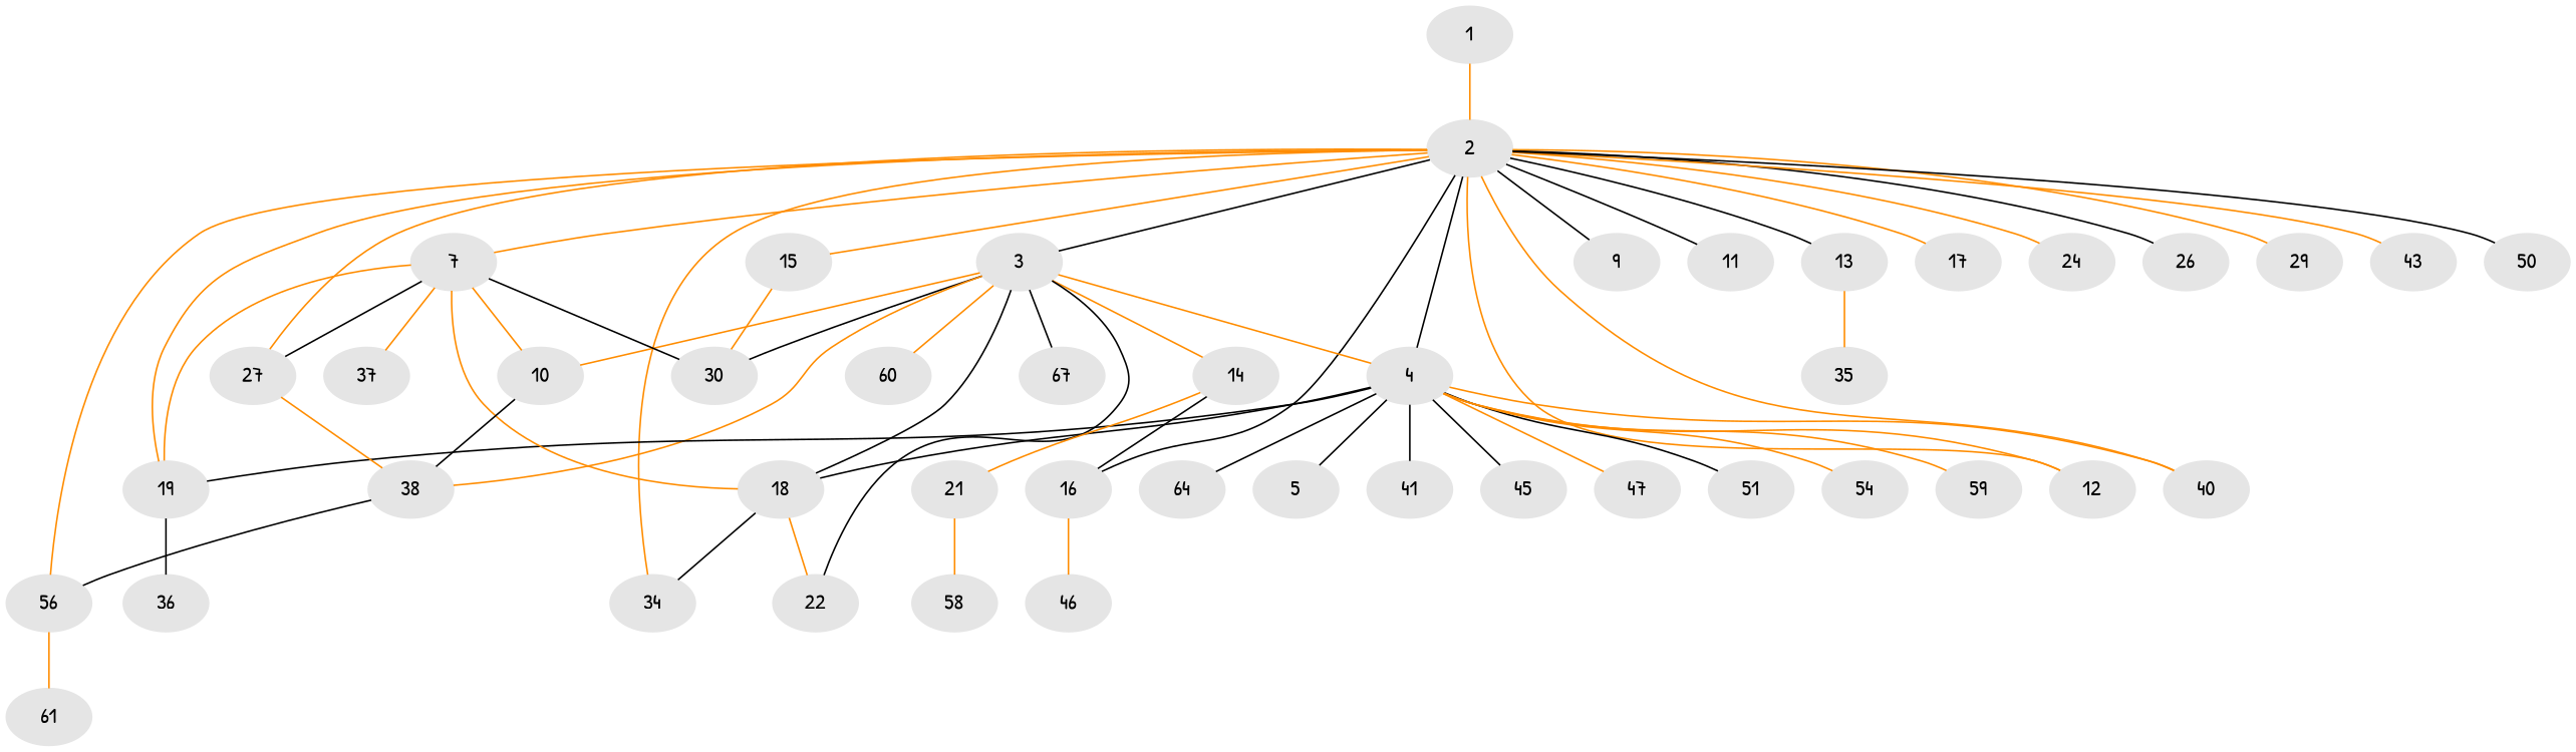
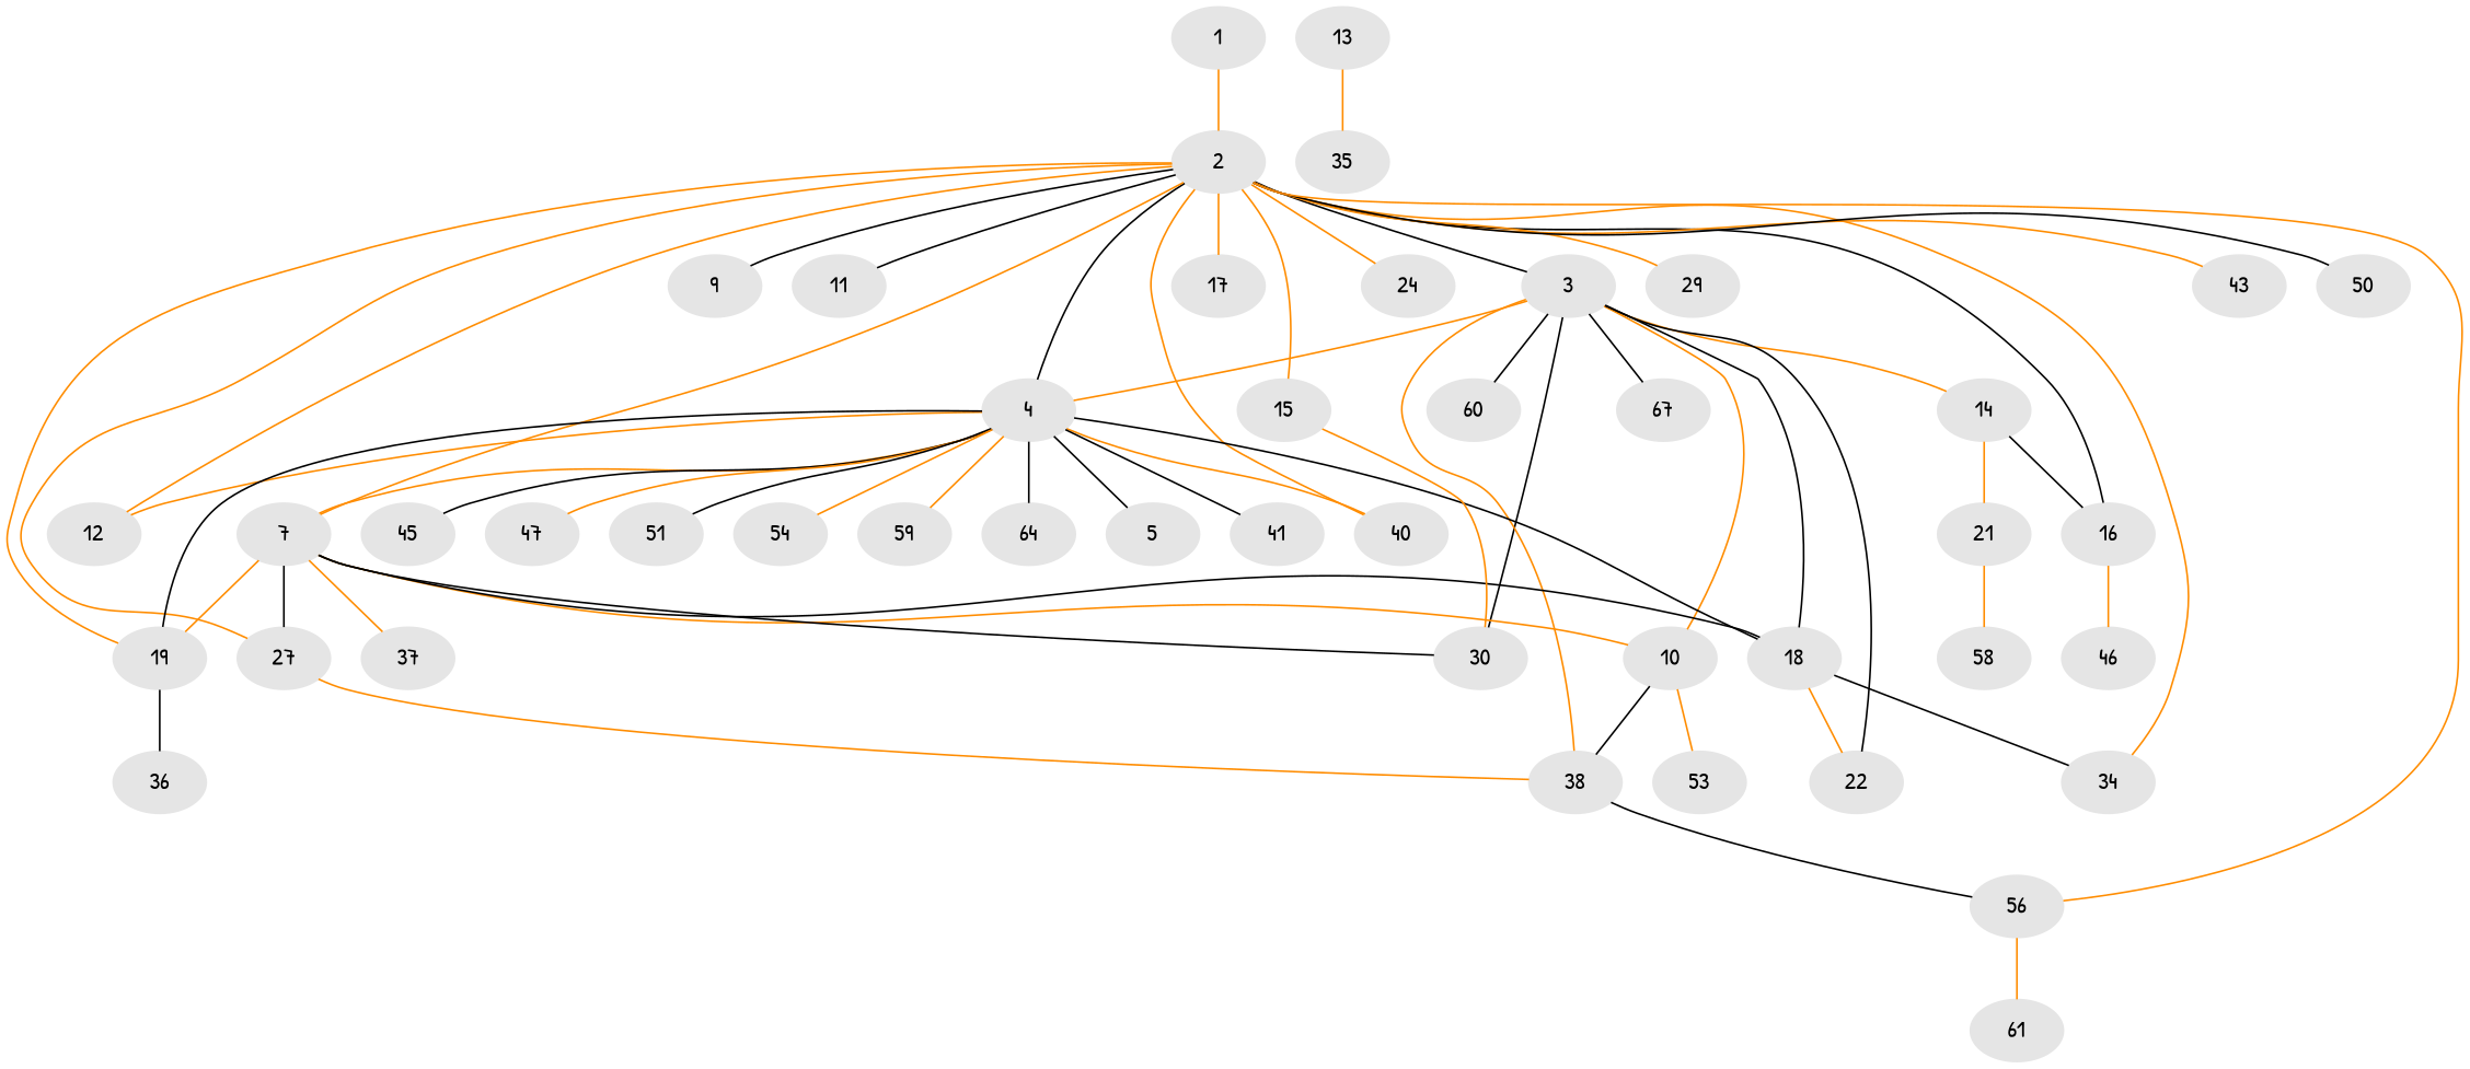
  graph {
    fontname="Patrick Hand"
    node [color=gray90 fontname="Patrick Hand" style=filled]
    edge [color=darkorange fontname="Patrick Hand"]
    2 [super="+55"]
    3 [super="+62"]
    4 [super="+23"]
    7 [super="+20"]
    9
    11
    12
    13
    15 [super="+44"]
    16 [super="+52"]
    17
    19 [super="+65"]
    24
-   26
    27 [super="+57"]
    29
    34
    40
    43 [super="+63"]
    50
    56
    1
    10 [super="+49"]
    14 [super="+33"]
    18 [super="+31"]
    22 [super="+32"]
    30 [super="+42"]
    38
    60
    67
    5 [super="+8"]
    41
    45
    47
    51
    54
    59
    64
    37
    35 [super="+39"]
    46
    36 [super="+68"]
    61
+   53
    21 [super="+28"]
    58
    2 -- 3 [color=black]
    2 -- 4 [color=black weight=2]
    2 -- 7
    2 -- 9 [color=black]
    2 -- 11 [color=black]
    2 -- 12
-   2 -- 13 [color=black]
    2 -- 15
    2 -- 16 [color=black]
    2 -- 17
    2 -- 19
    2 -- 24
-   2 -- 26 [color=black]
    2 -- 27
    2 -- 29
    2 -- 34
    2 -- 40
    2 -- 43
    2 -- 50 [color=black]
    2 -- 56
    3 -- 4
    3 -- 10
    3 -- 14
    3 -- 18 [color=black]
    3 -- 22 [color=black]
    3 -- 30 [color=black]
    3 -- 38
-   3 -- 60
+   3 -- 60 [color=black]
    3 -- 67 [color=black]
+   4 -- 7
    4 -- 12
    4 -- 19 [color=black]
    4 -- 40
    4 -- 18 [color=black]
    4 -- 5 [color=black]
    4 -- 41 [color=black]
    4 -- 45 [color=black]
    4 -- 47
    4 -- 51 [color=black]
    4 -- 54
    4 -- 59
    4 -- 64 [color=black]
    7 -- 19
    7 -- 27 [color=black]
    7 -- 10
-   7 -- 18
+   7 -- 18 [color=black]
    7 -- 30 [color=black]
    7 -- 37
    13 -- 35
    15 -- 30
    16 -- 46
    19 -- 36 [color=black]
    27 -- 38
    56 -- 61
    1 -- 2
    10 -- 38 [color=black]
+   10 -- 53
    14 -- 16 [color=black]
    14 -- 21
    18 -- 34 [color=black]
    18 -- 22
    38 -- 56 [color=black]
    21 -- 58
  }
